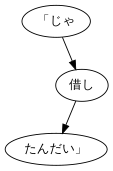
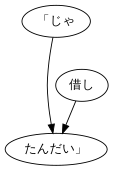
  digraph {
    n1 [label="「じゃ"]
    n2 [label="たんだい」"]
    n3 [label="借し"]
-   n1 -> n3
+   n1 -> n2
    n3 -> n2
  }
